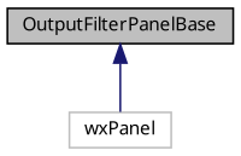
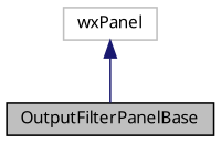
  digraph {
    node [fontname=Sans fontsize=10 shape=record style=filled]
    n1 [color=black fillcolor=grey75 fontcolor=black height=0.2 label=OutputFilterPanelBase width=0.4]
    n2 [color=grey75 fillcolor=white height=0.2 label=wxPanel width=0.4]
-   n1 -> n2 [color=midnightblue dir=back fontname=Sans fontsize=10 labelfontname=Sans labelfontsize=10 style=solid]
+   n2 -> n1 [color=midnightblue dir=back fontname=Sans fontsize=10 labelfontname=Sans labelfontsize=10 style=solid]
  }
